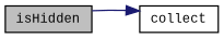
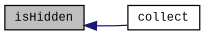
  digraph {
    rankdir=LR
    fontname="Liberation Mono"
    node [color=black fontname="Liberation Mono" fontsize=10 shape=record style=filled]
    n1 [fillcolor=grey75 fontcolor=black height=0.2 label=isHidden width=0.4]
    n2 [fillcolor=white height=0.2 label=collect width=0.4]
-   n2 -> n1 [color=midnightblue dir=back fontname="Liberation Mono" fontsize=10 labelfontname=Helvetica labelfontsize=10 style=solid]
+   n1 -> n2 [color=midnightblue dir=back fontname="Liberation Mono" fontsize=10 labelfontname=Helvetica labelfontsize=10 style=solid]
  }
